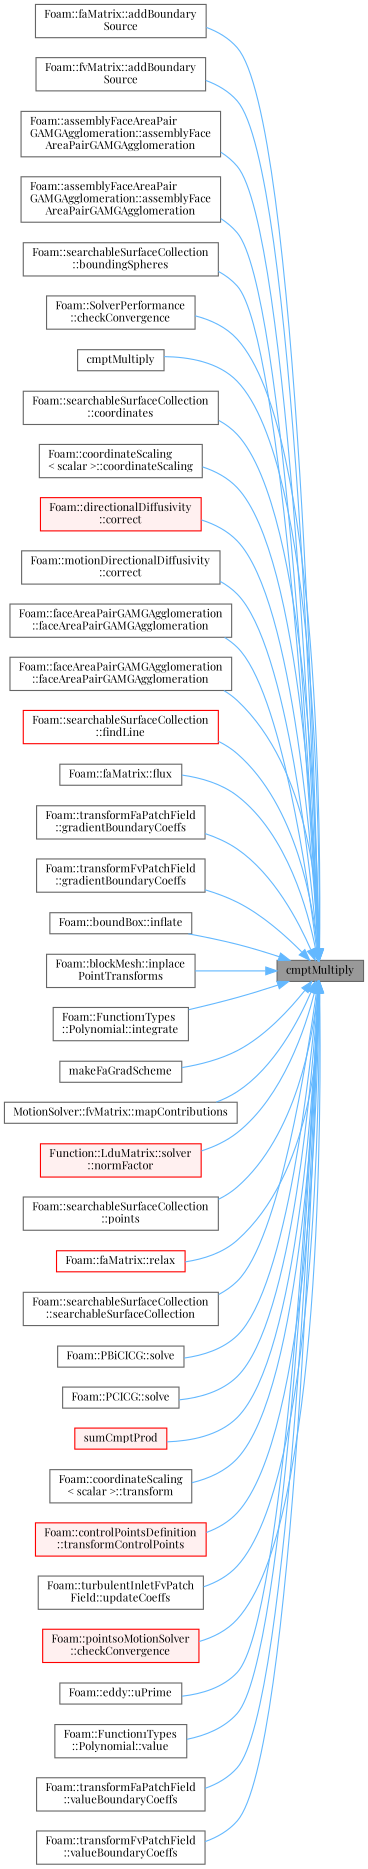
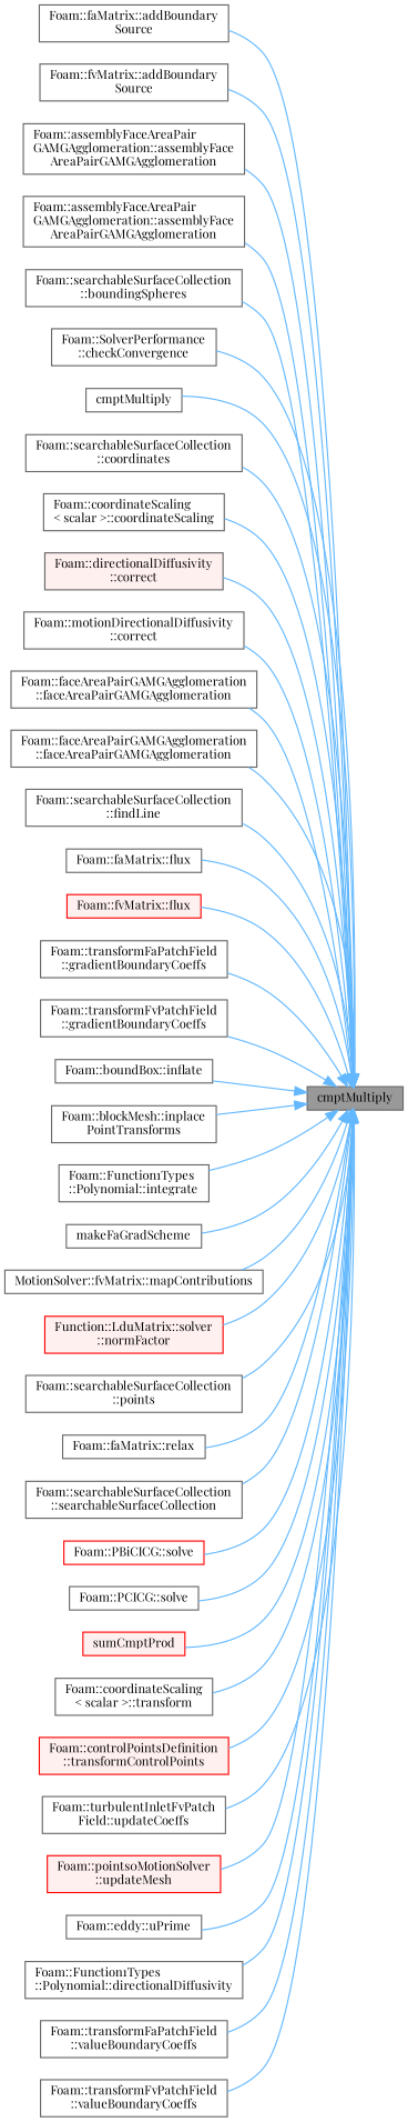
  digraph {
    fontname="Playfair Display"
    rankdir=RL
    node [color=grey40 fillcolor=white fontname="Playfair Display" fontsize=10 shape=box style=filled]
    edge [color=steelblue1 dir=back fontname="Playfair Display" fontsize=10 labelfontname=Helvetica labelfontsize=10 style=solid]
    n1 [color=gray40 fillcolor=grey60 fontcolor=black height=0.2 label=cmptMultiply width=0.4]
    n2 [height=0.2 label="Foam::faMatrix::addBoundary\lSource" width=0.4]
    n3 [height=0.2 label="Foam::fvMatrix::addBoundary\lSource" width=0.4]
    n4 [height=0.2 label="Foam::assemblyFaceAreaPair\lGAMGAgglomeration::assemblyFace\lAreaPairGAMGAgglomeration" width=0.4]
    n5 [height=0.2 label="Foam::assemblyFaceAreaPair\lGAMGAgglomeration::assemblyFace\lAreaPairGAMGAgglomeration" width=0.4]
    n6 [height=0.2 label="Foam::searchableSurfaceCollection\l::boundingSpheres" width=0.4]
    n7 [height=0.2 label="Foam::SolverPerformance\l::checkConvergence" width=0.4]
    n8 [height=0.2 label=cmptMultiply width=0.4]
    n9 [height=0.2 label="Foam::searchableSurfaceCollection\l::coordinates" width=0.4]
    n10 [height=0.2 label="Foam::coordinateScaling\l\< scalar \>::coordinateScaling" width=0.4]
-   n11 [color=red fillcolor="#FFF0F0" height=0.2 label="Foam::directionalDiffusivity\l::correct" width=0.4]
+   n11 [fillcolor="#FFF0F0" height=0.2 label="Foam::directionalDiffusivity\l::correct" width=0.4]
    n12 [height=0.2 label="Foam::motionDirectionalDiffusivity\l::correct" width=0.4]
    n13 [height=0.2 label="Foam::faceAreaPairGAMGAgglomeration\l::faceAreaPairGAMGAgglomeration" width=0.4]
    n14 [height=0.2 label="Foam::faceAreaPairGAMGAgglomeration\l::faceAreaPairGAMGAgglomeration" width=0.4]
-   n15 [color=red height=0.2 label="Foam::searchableSurfaceCollection\l::findLine" width=0.4]
+   n15 [height=0.2 label="Foam::searchableSurfaceCollection\l::findLine" width=0.4]
    n16 [height=0.2 label="Foam::faMatrix::flux" width=0.4]
+   n17 [color=red fillcolor="#FFF0F0" height=0.2 label="Foam::fvMatrix::flux" width=0.4]
    n18 [height=0.2 label="Foam::transformFaPatchField\l::gradientBoundaryCoeffs" width=0.4]
    n19 [height=0.2 label="Foam::transformFvPatchField\l::gradientBoundaryCoeffs" width=0.4]
    n20 [height=0.2 label="Foam::boundBox::inflate" width=0.4]
    n21 [height=0.2 label="Foam::blockMesh::inplace\lPointTransforms" width=0.4]
    n22 [height=0.2 label="Foam::Function1Types\l::Polynomial::integrate" width=0.4]
    n23 [height=0.2 label=makeFaGradScheme width=0.4]
    n24 [height=0.2 label="MotionSolver::fvMatrix::mapContributions" width=0.4]
    n25 [color=red fillcolor="#FFF0F0" height=0.2 label="Function::LduMatrix::solver\l::normFactor" width=0.4]
    n26 [height=0.2 label="Foam::searchableSurfaceCollection\l::points" width=0.4]
-   n27 [color=red height=0.2 label="Foam::faMatrix::relax" width=0.4]
+   n27 [height=0.2 label="Foam::faMatrix::relax" width=0.4]
    n28 [height=0.2 label="Foam::searchableSurfaceCollection\l::searchableSurfaceCollection" width=0.4]
-   n29 [height=0.2 label="Foam::PBiCICG::solve" width=0.4]
+   n29 [color=red height=0.2 label="Foam::PBiCICG::solve" width=0.4]
    n30 [height=0.2 label="Foam::PCICG::solve" width=0.4]
    n31 [color=red fillcolor="#FFF0F0" height=0.2 label=sumCmptProd width=0.4]
    n32 [height=0.2 label="Foam::coordinateScaling\l\< scalar \>::transform" width=0.4]
    n33 [color=red fillcolor="#FFF0F0" height=0.2 label="Foam::controlPointsDefinition\l::transformControlPoints" width=0.4]
    n34 [height=0.2 label="Foam::turbulentInletFvPatch\lField::updateCoeffs" width=0.4]
-   n35 [color=red fillcolor="#FFF0F0" height=0.2 label="Foam::points0MotionSolver\l::checkConvergence" width=0.4]
+   n35 [color=red fillcolor="#FFF0F0" height=0.2 label="Foam::points0MotionSolver\l::updateMesh" width=0.4]
    n36 [height=0.2 label="Foam::eddy::uPrime" width=0.4]
-   n37 [height=0.2 label="Foam::Function1Types\l::Polynomial::value" width=0.4]
+   n37 [height=0.2 label="Foam::Function1Types\l::Polynomial::directionalDiffusivity" width=0.4]
    n38 [height=0.2 label="Foam::transformFaPatchField\l::valueBoundaryCoeffs" width=0.4]
    n39 [height=0.2 label="Foam::transformFvPatchField\l::valueBoundaryCoeffs" width=0.4]
    n1 -> n2
    n1 -> n3
    n1 -> n4
    n1 -> n5
    n1 -> n6
    n1 -> n7
    n1 -> n8
    n1 -> n9
    n1 -> n10
    n1 -> n11
    n1 -> n12
    n1 -> n13
    n1 -> n14
    n1 -> n15
    n1 -> n16
+   n1 -> n17
    n1 -> n18
    n1 -> n19
    n1 -> n20
    n1 -> n21
    n1 -> n22
    n1 -> n23
    n1 -> n24
    n1 -> n25
    n1 -> n26
    n1 -> n27
    n1 -> n28
    n1 -> n29
    n1 -> n30
    n1 -> n31
    n1 -> n32
    n1 -> n33
    n1 -> n34
    n1 -> n35
    n1 -> n36
    n1 -> n37
    n1 -> n38
    n1 -> n39
  }
